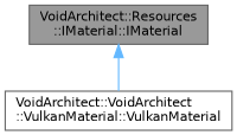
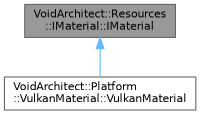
  digraph {
    rankdir=TB
    node [fontname=Helvetica fontsize=10 shape=box style=filled]
    n1 [color=gray40 fillcolor=grey60 fontcolor=black height=0.2 label="VoidArchitect::Resources\l::IMaterial::IMaterial" width=0.4]
-   n2 [color=grey40 fillcolor=white height=0.2 label="VoidArchitect::VoidArchitect\l::VulkanMaterial::VulkanMaterial" width=0.4]
+   n2 [color=grey40 fillcolor=white height=0.2 label="VoidArchitect::Platform\l::VulkanMaterial::VulkanMaterial" width=0.4]
    n1 -> n2 [color=steelblue1 dir=back fontname=Helvetica fontsize=10 labelfontname=Helvetica labelfontsize=10 style=solid]
  }
